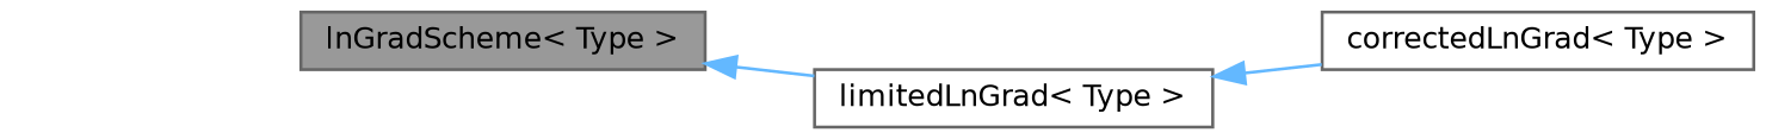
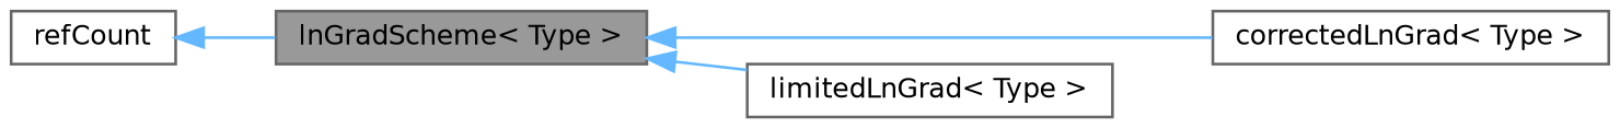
  digraph {
    rankdir=LR
    node [color=gray40 fillcolor=white fontname=Helvetica fontsize=10 shape=box style=filled]
    edge [color=steelblue1 dir=back fontname=Helvetica fontsize=10 labelfontname=Helvetica labelfontsize=10 style=solid]
    n1 [fillcolor=grey60 fontcolor=black height=0.2 label="lnGradScheme\< Type \>" width=0.4]
    n2 [height=0.2 label="correctedLnGrad\< Type \>" width=0.4]
    n3 [height=0.2 label="limitedLnGrad\< Type \>" width=0.4]
-   n3 -> n2
+   n4 [height=0.2 label=refCount width=0.4]
+   n1 -> n2
    n1 -> n3
+   n4 -> n1
  }
